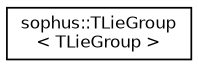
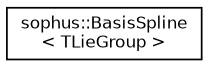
  digraph {
    rankdir=LR
-   n1 [color=black fillcolor=white fontname=Helvetica fontsize=10 height=0.2 label="sophus::TLieGroup\l\< TLieGroup \>" shape=record style=filled width=0.4]
+   n1 [color=black fillcolor=white fontname=Helvetica fontsize=10 height=0.2 label="sophus::BasisSpline\l\< TLieGroup \>" shape=record style=filled width=0.4]
  }
